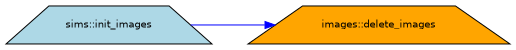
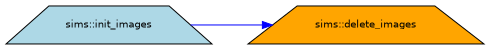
  digraph {
    rankdir=LR
    node [color=black fontname=Helvetica fontsize=10 shape=trapezium style=filled]
    n1 [fillcolor=lightblue fontcolor=black height=0.2 label="sims::init_images" width=0.4]
-   n2 [fillcolor=orange height=0.2 label="images::delete_images" width=0.4]
+   n2 [fillcolor=orange height=0.2 label="sims::delete_images" width=0.4]
    n1 -> n2 [color=blue fontname=Helvetica fontsize=10 labelfontname=Helvetica labelfontsize=10 style=solid]
  }
